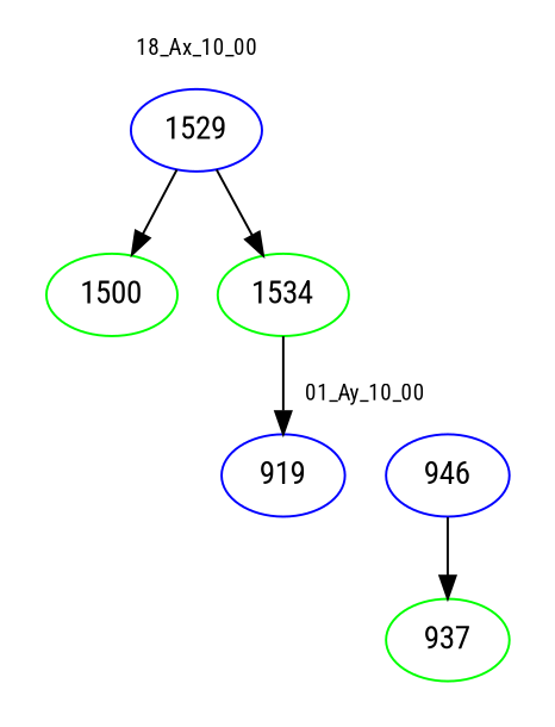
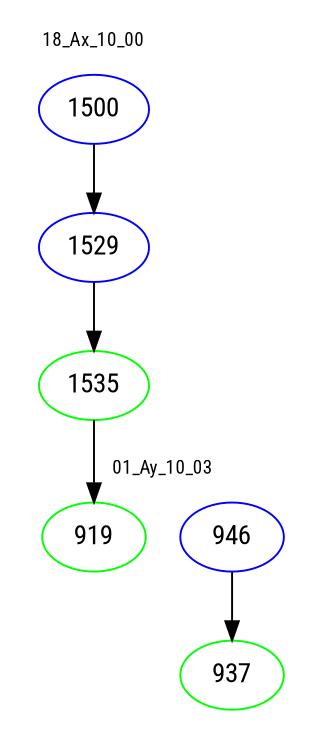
  digraph {
    fontname="Roboto Condensed"
    node [color=green fontname="Roboto Condensed"]
    edge [color=black fontname="Roboto Condensed"]
    n1 [color=blue label=1529]
-   n2 [label=1500]
-   n3 [label=1534]
+   n2 [color=blue label=1500]
+   n3 [label=1535]
    n4 [color=blue label=946]
-   n5 [color=blue label=919]
+   n5 [label=919]
    n6 [label=937]
    subgraph cluster_1 {
      color=white
      fontsize=10
      label="18_Ax_10_00"
      n1
      n2
      n3
    }
    subgraph cluster_2 {
      color=white
      fontsize=10
-     label="01_Ay_10_00"
+     label="01_Ay_10_03"
      n4
      n5
      n6
    }
-   n1 -> n2
+   n2 -> n1
    n1 -> n3
    n3 -> n5
    n4 -> n6
  }
